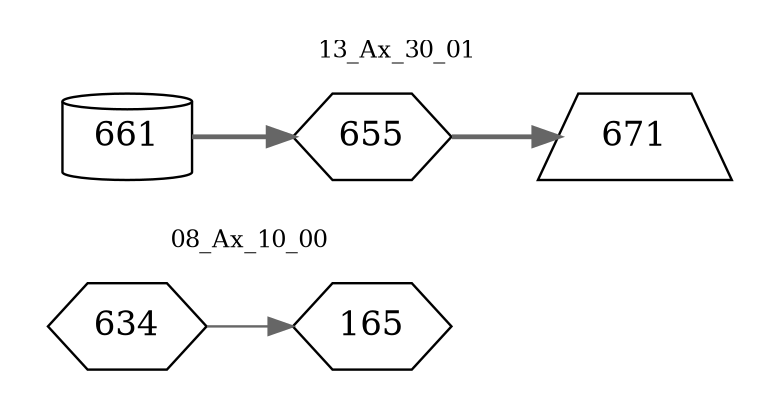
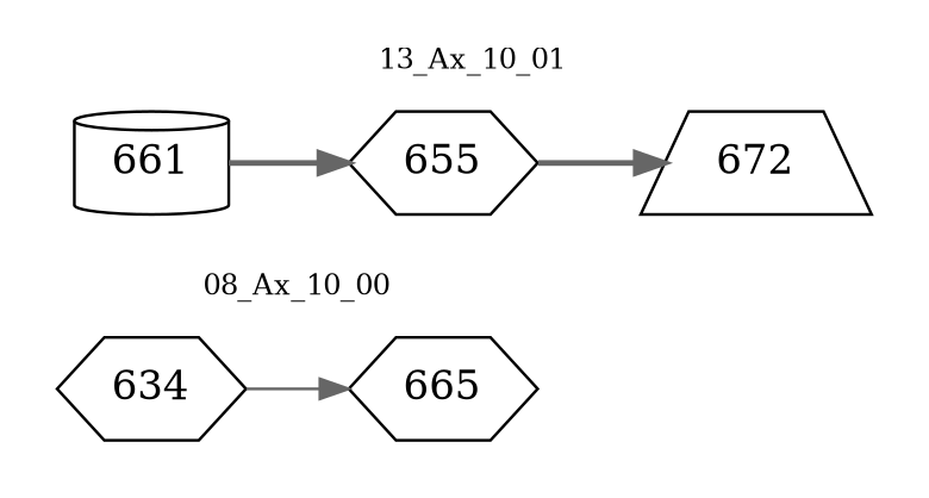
  digraph {
    rankdir=LR
    node [color=black shape=hexagon]
    edge [color=gray40 style=bold]
    n1 [label=634]
-   n2 [label=165]
+   n2 [label=665]
    n3 [label=655]
    n4 [label=661 shape=cylinder]
-   n5 [label=671 shape=trapezium]
+   n5 [label=672 shape=trapezium]
    subgraph cluster_1 {
      color=white
      fontsize=10
      label="08_Ax_10_00"
      n1
      n2
    }
    subgraph cluster_2 {
      color=white
      fontsize=10
-     label="13_Ax_30_01"
+     label="13_Ax_10_01"
      n3
      n4
      n5
    }
    n1 -> n2 [style=solid]
    n3 -> n5
    n4 -> n3
  }
